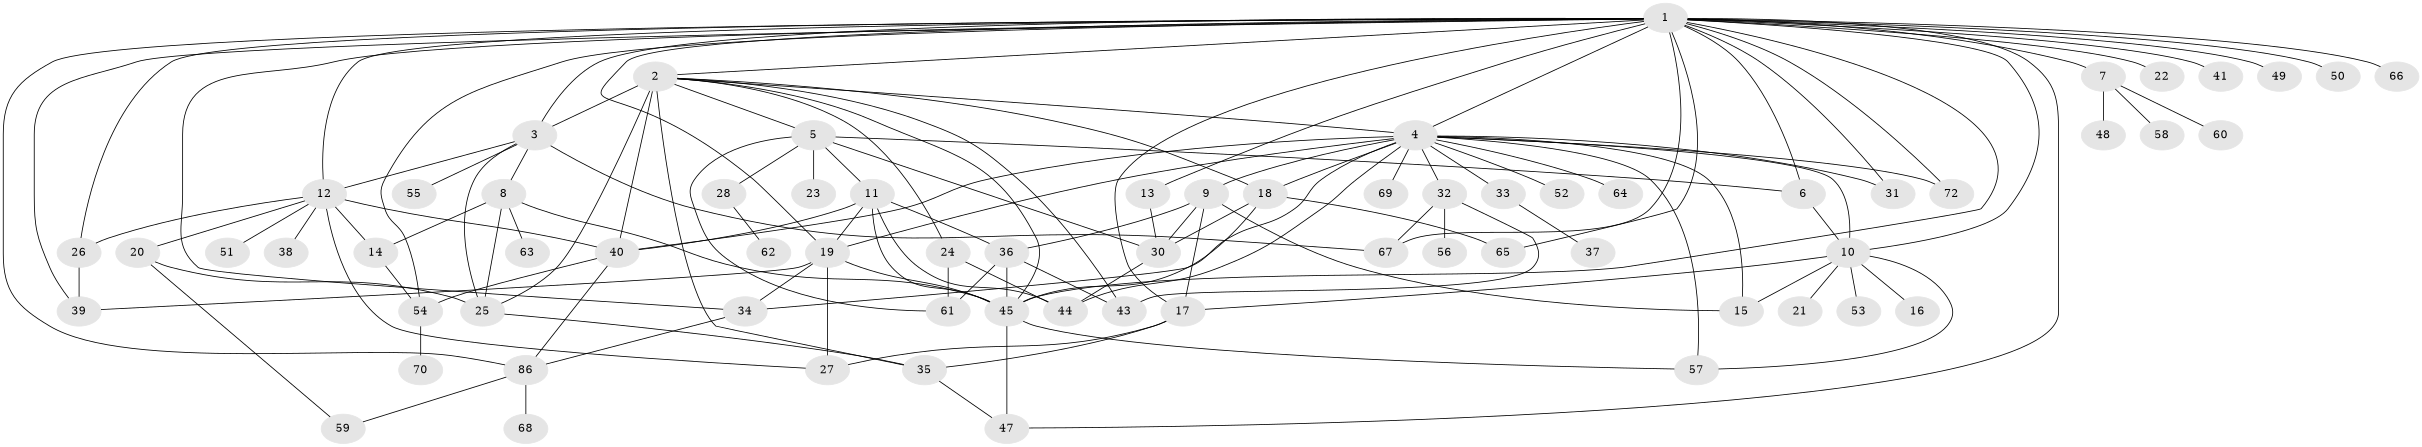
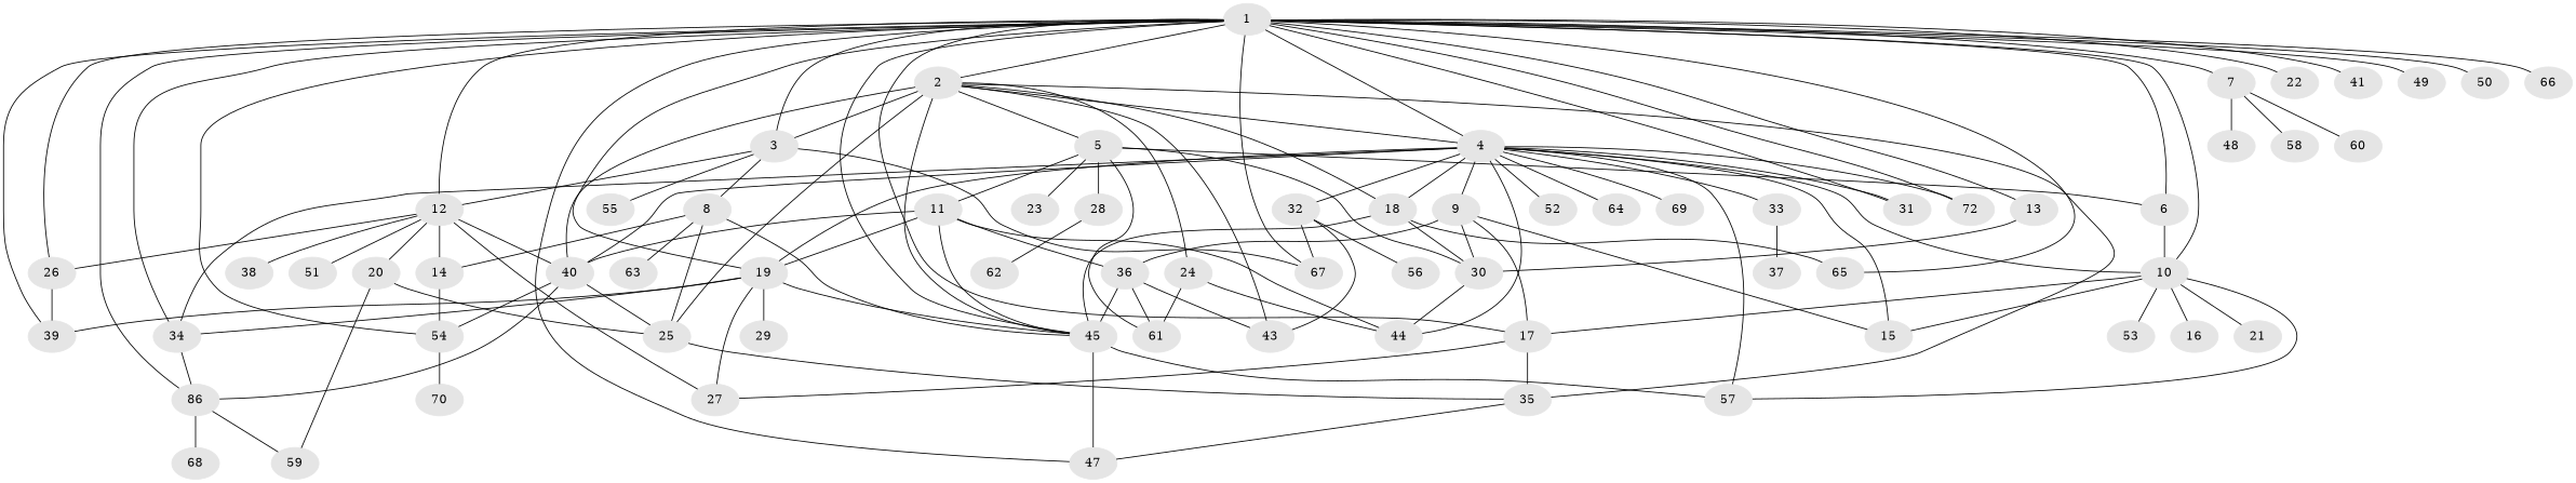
  graph {
    node [color=gray90 style=filled]
    edge [weight=1.0]
    1
    2
    3
    4
    6
    7
    10
    12
    13
    17
    19
    22
    26
    31
    34
    39
    41
    n18 [label=72]
    45
    n20 [label=86]
    47
    49
    50
    54
    65
    66
    67
    5
    18
    24
    25
    35
    40
    43
    8
    55
    9
    15
    32
    33
    44
    52
    57
    64
    69
    48
    58
    60
    16
    21
    53
    14
    20
    27
    38
    51
    30
+   29
    59
    68
    70
    11
    23
    28
    61
    63
    36
    56
    37
    62
    1 -- 2
    1 -- 3 [weight=2.0]
    1 -- 4
    1 -- 6
    1 -- 7
    1 -- 10
    1 -- 12
    1 -- 13
    1 -- 17
    1 -- 19
    1 -- 22
    1 -- 26
    1 -- 31
    1 -- 34
    1 -- 39
    1 -- 41
    1 -- n18
    1 -- 45
    1 -- n20
    1 -- 47
    1 -- 49
    1 -- 50
    1 -- 54
    1 -- 65
    1 -- 66
    1 -- 67
    2 -- 3 [weight=9.0]
    2 -- 4
    2 -- 45
    2 -- 5
    2 -- 18
    2 -- 24
    2 -- 25
    2 -- 35 [weight=2.0]
    2 -- 40
    2 -- 43
    3 -- 12
    3 -- 67
-   3 -- 25
+   40 -- 25
    3 -- 8
    3 -- 55
    4 -- 10
    4 -- 19 [weight=2.0]
    4 -- 31
    4 -- 34
    4 -- n18
    4 -- 18
    4 -- 40 [weight=2.0]
    4 -- 9
    4 -- 15
    4 -- 32
    4 -- 33
    4 -- 44
    4 -- 52
    4 -- 57
    4 -- 64
    4 -- 69
    6 -- 10
    7 -- 48
    7 -- 58
    7 -- 60
    10 -- 17
    10 -- 15
    10 -- 57
    10 -- 16
    10 -- 21
    10 -- 53
    12 -- 26
    12 -- 40
    12 -- 14
    12 -- 20
    12 -- 27
    12 -- 38
    12 -- 51
    13 -- 30 [weight=2.0]
    17 -- 35 [weight=2.0]
    17 -- 27
    19 -- 34
    19 -- 39
    19 -- 45
    19 -- 27
+   19 -- 29 [weight=3.0]
    26 -- 39
    34 -- n20
    45 -- 47
    45 -- 57
    n20 -- 59
    n20 -- 68
    54 -- 70
    5 -- 6
    5 -- 30
    5 -- 11
    5 -- 23
    5 -- 28
    5 -- 61
    18 -- 45
    18 -- 65
    18 -- 30
    24 -- 44
    24 -- 61
    25 -- 35
    35 -- 47
    40 -- n20
    40 -- 54
    8 -- 45
    8 -- 25
    8 -- 14
    8 -- 63
    9 -- 17 [weight=2.0]
    9 -- 15
    9 -- 30
    9 -- 36
    32 -- 67
    32 -- 43
    32 -- 56
    33 -- 37
    14 -- 54
    20 -- 25
    20 -- 59
    30 -- 44
    11 -- 19
    11 -- 45
    11 -- 40 [weight=6.0]
    11 -- 44
    11 -- 36
    28 -- 62
    36 -- 45 [weight=6.0]
    36 -- 43
    36 -- 61
  }
